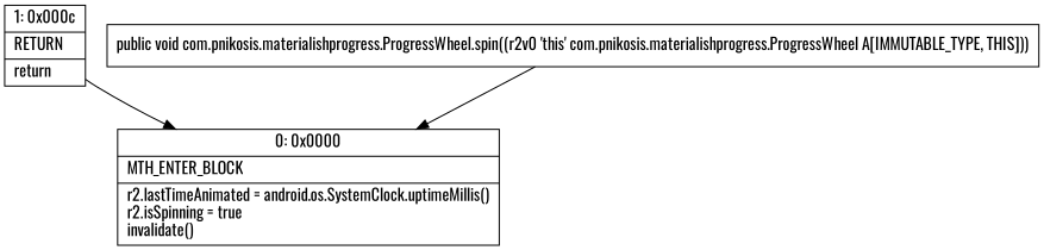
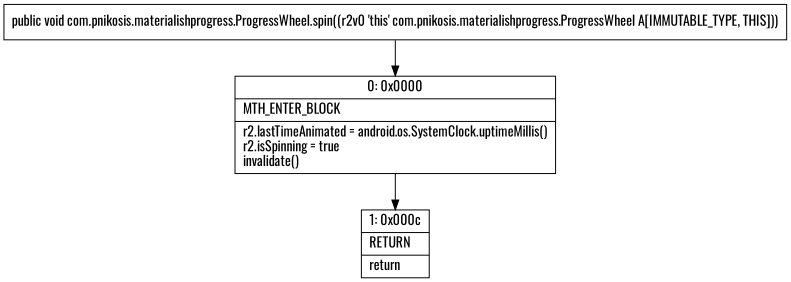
  digraph {
    fontname=Oswald
    node [shape=record fontname=Oswald]
    edge [fontname=Oswald]
    n1 [label="{0\:\ 0x0000|MTH_ENTER_BLOCK\l|r2.lastTimeAnimated = android.os.SystemClock.uptimeMillis()\lr2.isSpinning = true\linvalidate()\l}"]
    n2 [label="{1\:\ 0x000c|RETURN\l|return\l}"]
    n3 [label="{public void com.pnikosis.materialishprogress.ProgressWheel.spin((r2v0 'this' com.pnikosis.materialishprogress.ProgressWheel A[IMMUTABLE_TYPE, THIS])) }"]
-   n2 -> n1
+   n1 -> n2
    n3 -> n1
  }
